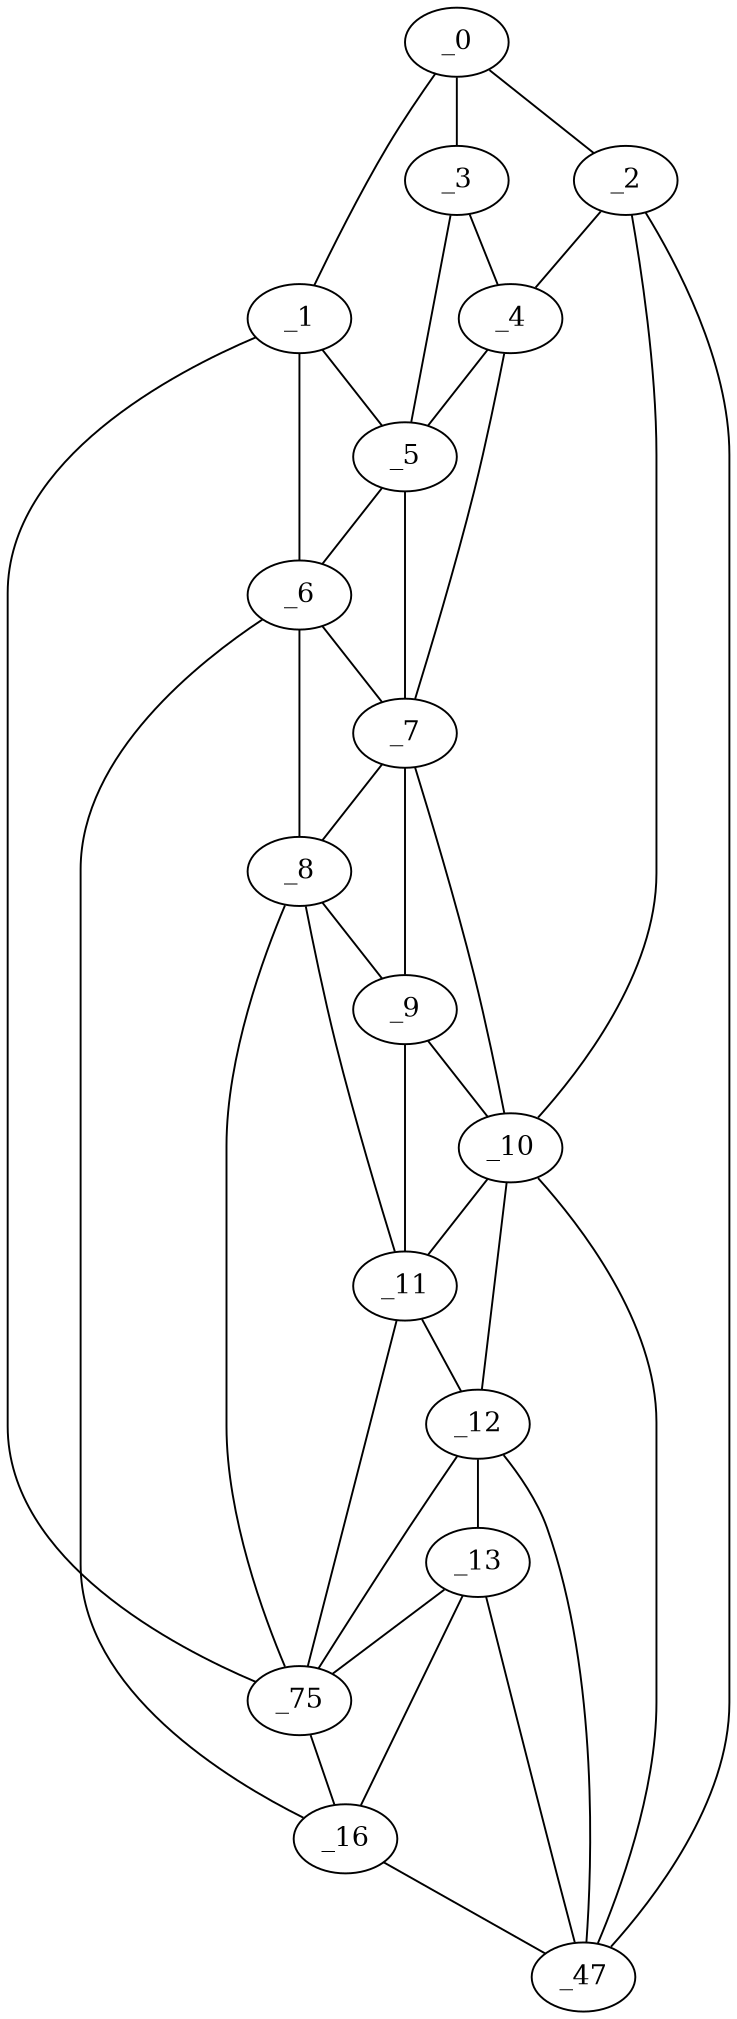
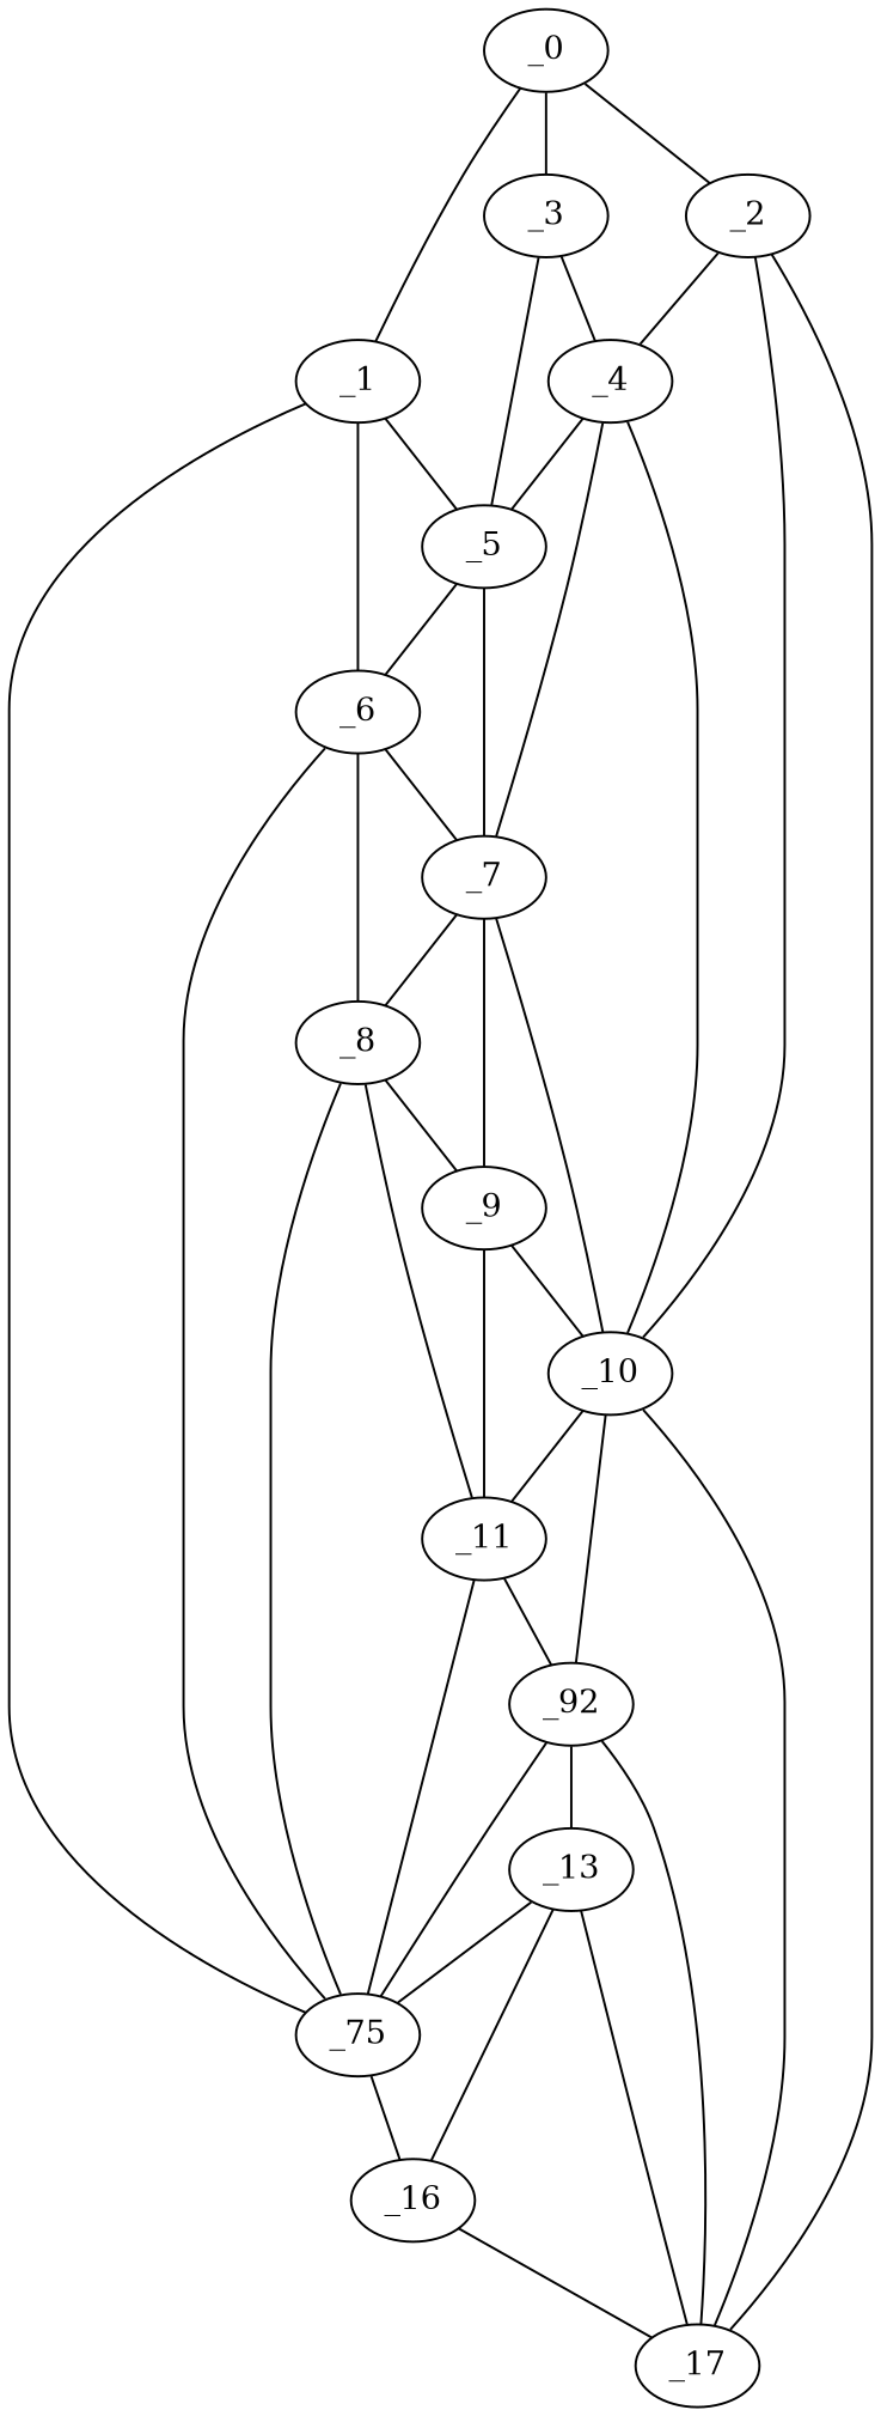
  graph {
    node [x=6 y=67]
    edge [valence=2]
    _0 [y=57]
    _1 [y=72]
    _2 [x=13 y=47]
    _3 [x=32 y=61]
    _5 [x=43]
    _6 [x=57]
    n7 [label=_75 x=120 y=80]
    _4 [x=39 y=51]
    _10 [x=84 y=54]
-   _17 [x=125 y=54 label=_47]
+   _17 [x=125 y=54]
    _7 [x=58 y=53]
    _8 [x=61]
    _16 [x=123 y=65]
    _11 [x=84 y=68]
-   _12 [x=101 y=55]
+   _12 [x=101 y=55 label=_92]
    _9 [x=74 y=54]
    _13 [x=109 y=55]
    _0 -- _1 [valence=1]
    _0 -- _2 [valence=1]
    _0 -- _3
    _1 -- _5 [valence=1]
    _1 -- _6 [valence=1]
    _1 -- n7 [valence=1]
    _2 -- _4
    _2 -- _10
    _2 -- _17 [valence=1]
    _3 -- _5
    _3 -- _4 [valence=1]
    _5 -- _6
    _5 -- _7 [valence=1]
-   _6 -- _16
+   _6 -- n7
    _6 -- _7
    _6 -- _8
    n7 -- _16 [valence=1]
    _4 -- _5 [valence=1]
+   _4 -- _10 [valence=1]
    _4 -- _7
    _10 -- _17 [valence=1]
    _10 -- _11 [valence=1]
    _10 -- _12
    _7 -- _10
    _7 -- _8
    _7 -- _9 [valence=1]
    _8 -- n7
    _8 -- _11
    _8 -- _9 [valence=1]
    _16 -- _17 [valence=1]
    _11 -- n7 [valence=1]
    _11 -- _12 [valence=1]
    _12 -- n7
    _12 -- _17
    _12 -- _13
    _9 -- _10
    _9 -- _11
    _13 -- n7
    _13 -- _17
    _13 -- _16
  }
